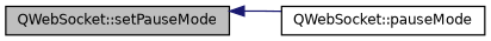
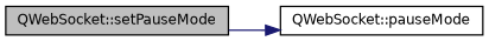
  digraph {
    rankdir=LR
    node [color=black fontname=Helvetica fontsize=10 shape=record style=filled]
    n1 [fillcolor=grey75 fontcolor=black height=0.2 label="QWebSocket::setPauseMode" width=0.4]
    n2 [fillcolor=white height=0.2 label="QWebSocket::pauseMode" width=0.4]
-   n2 -> n1 [color=midnightblue fontname=Helvetica fontsize=10 labelfontname=Helvetica labelfontsize=10 style=solid]
+   n1 -> n2 [color=midnightblue fontname=Helvetica fontsize=10 labelfontname=Helvetica labelfontsize=10 style=solid]
  }
